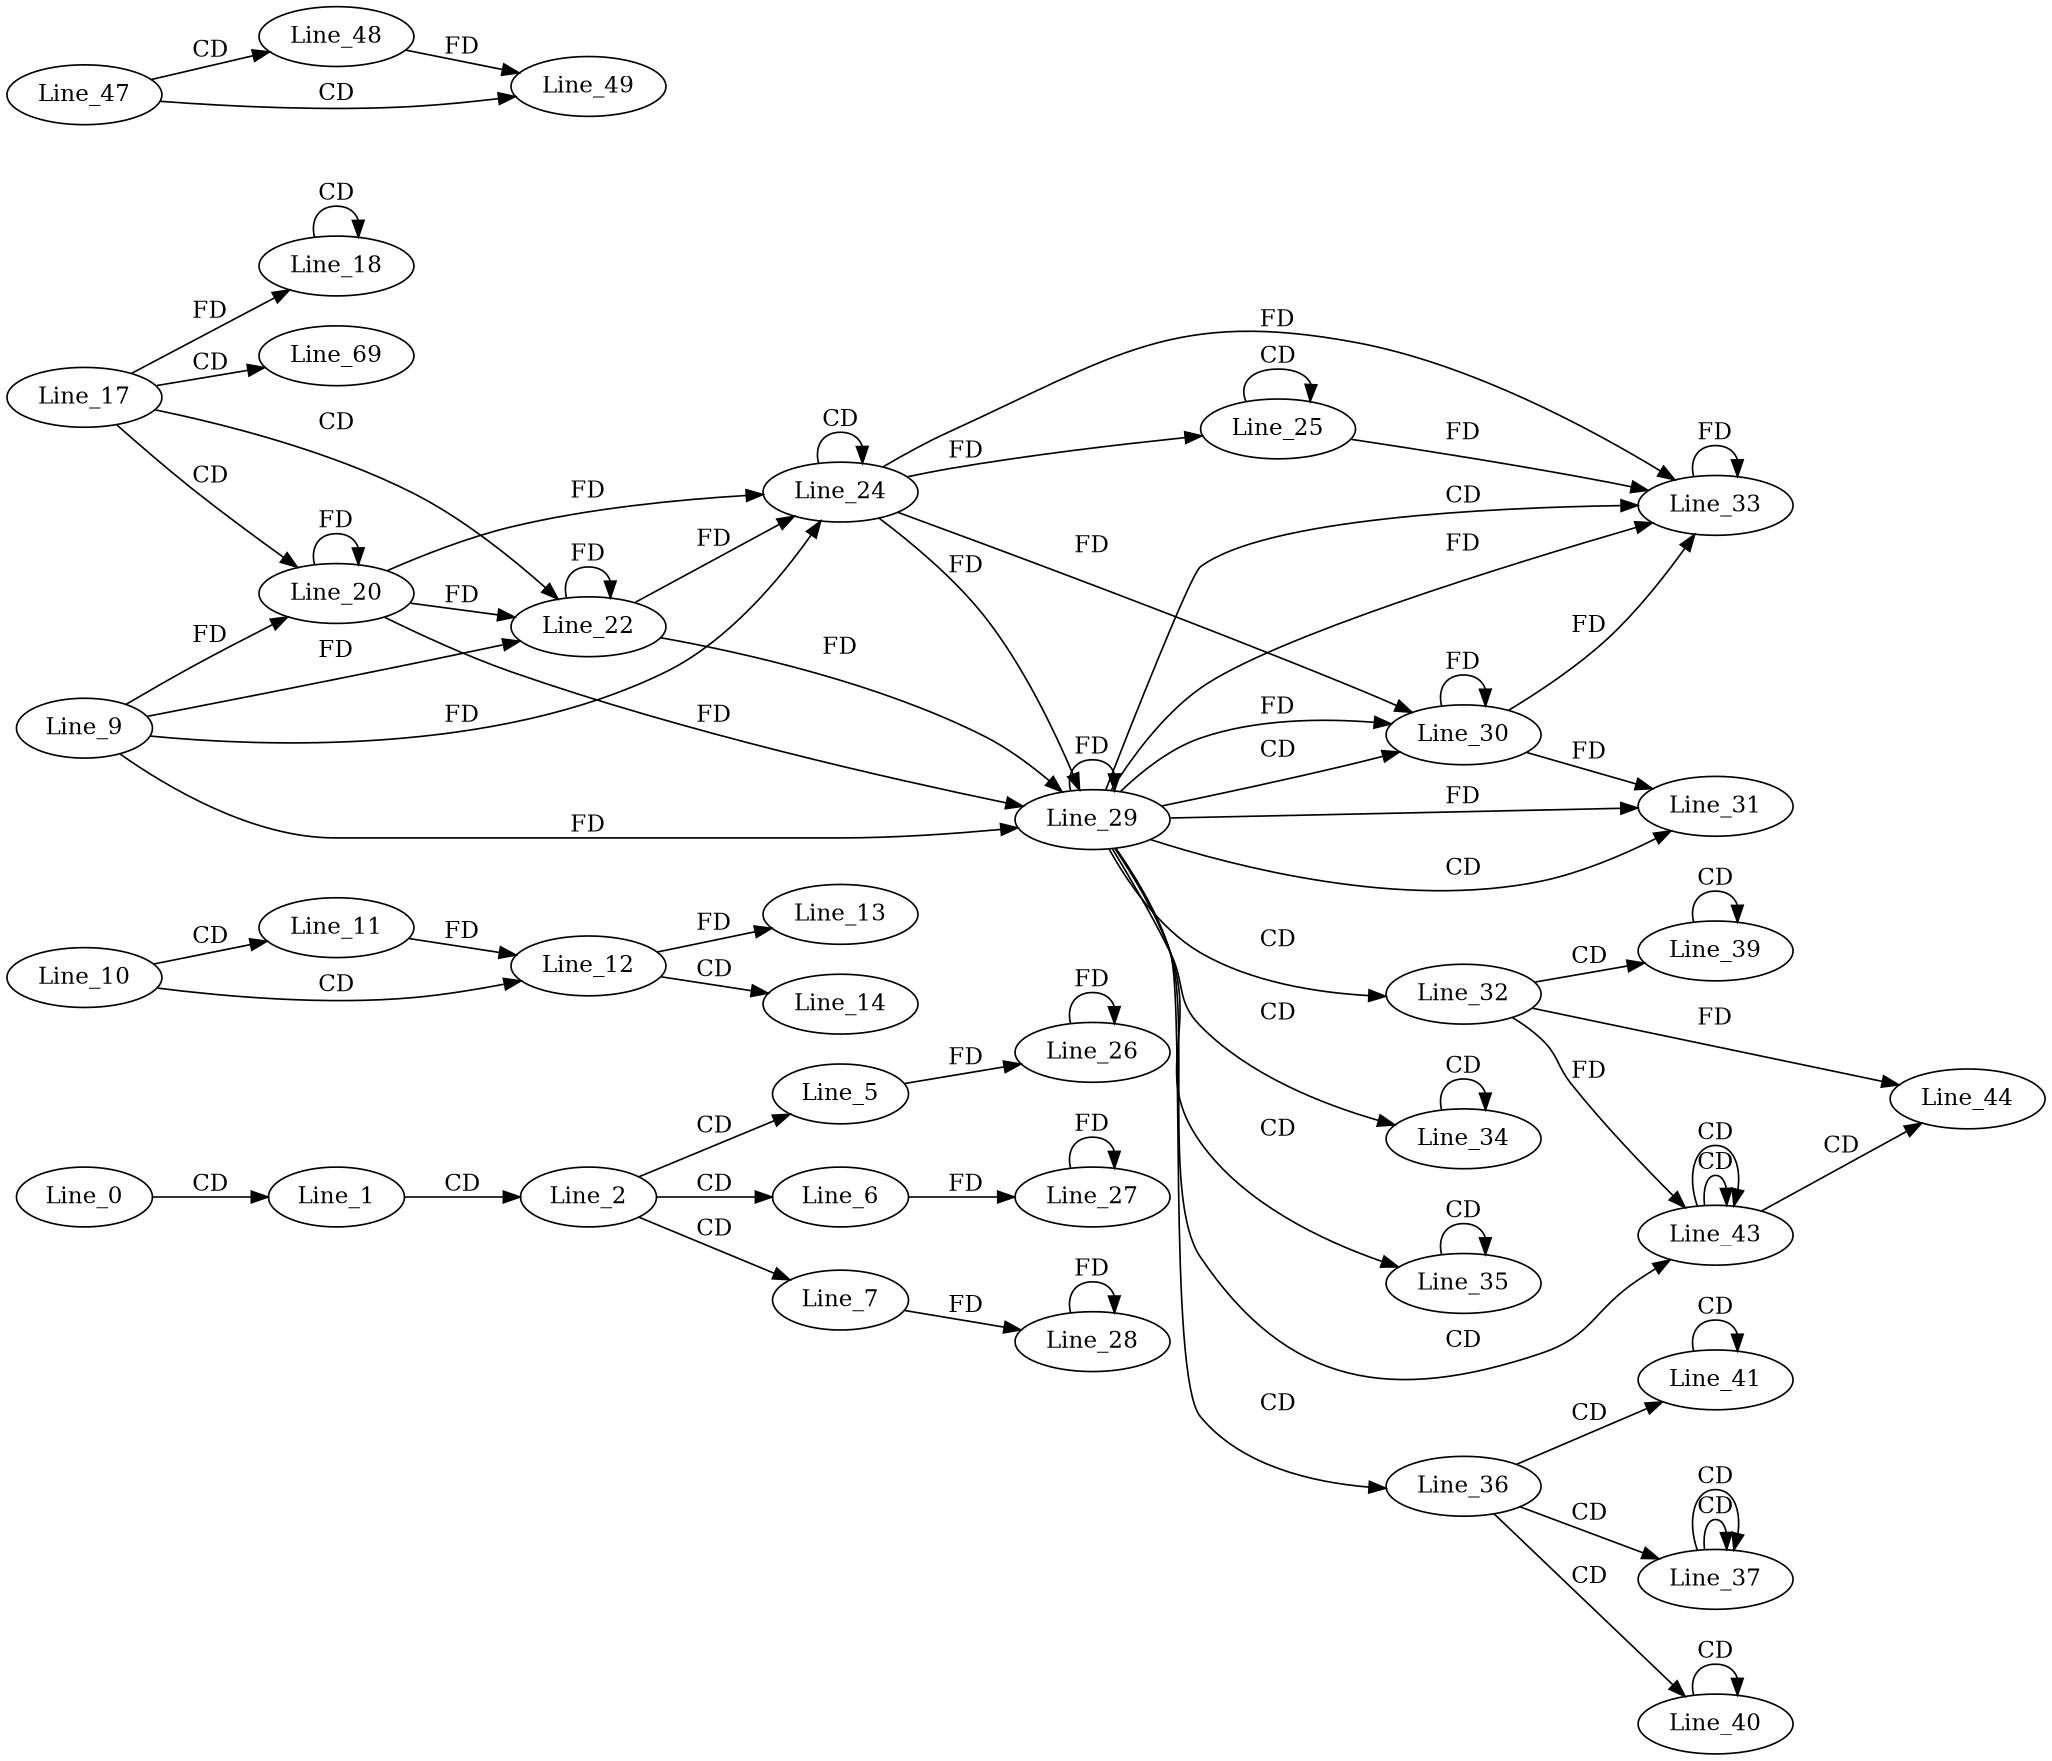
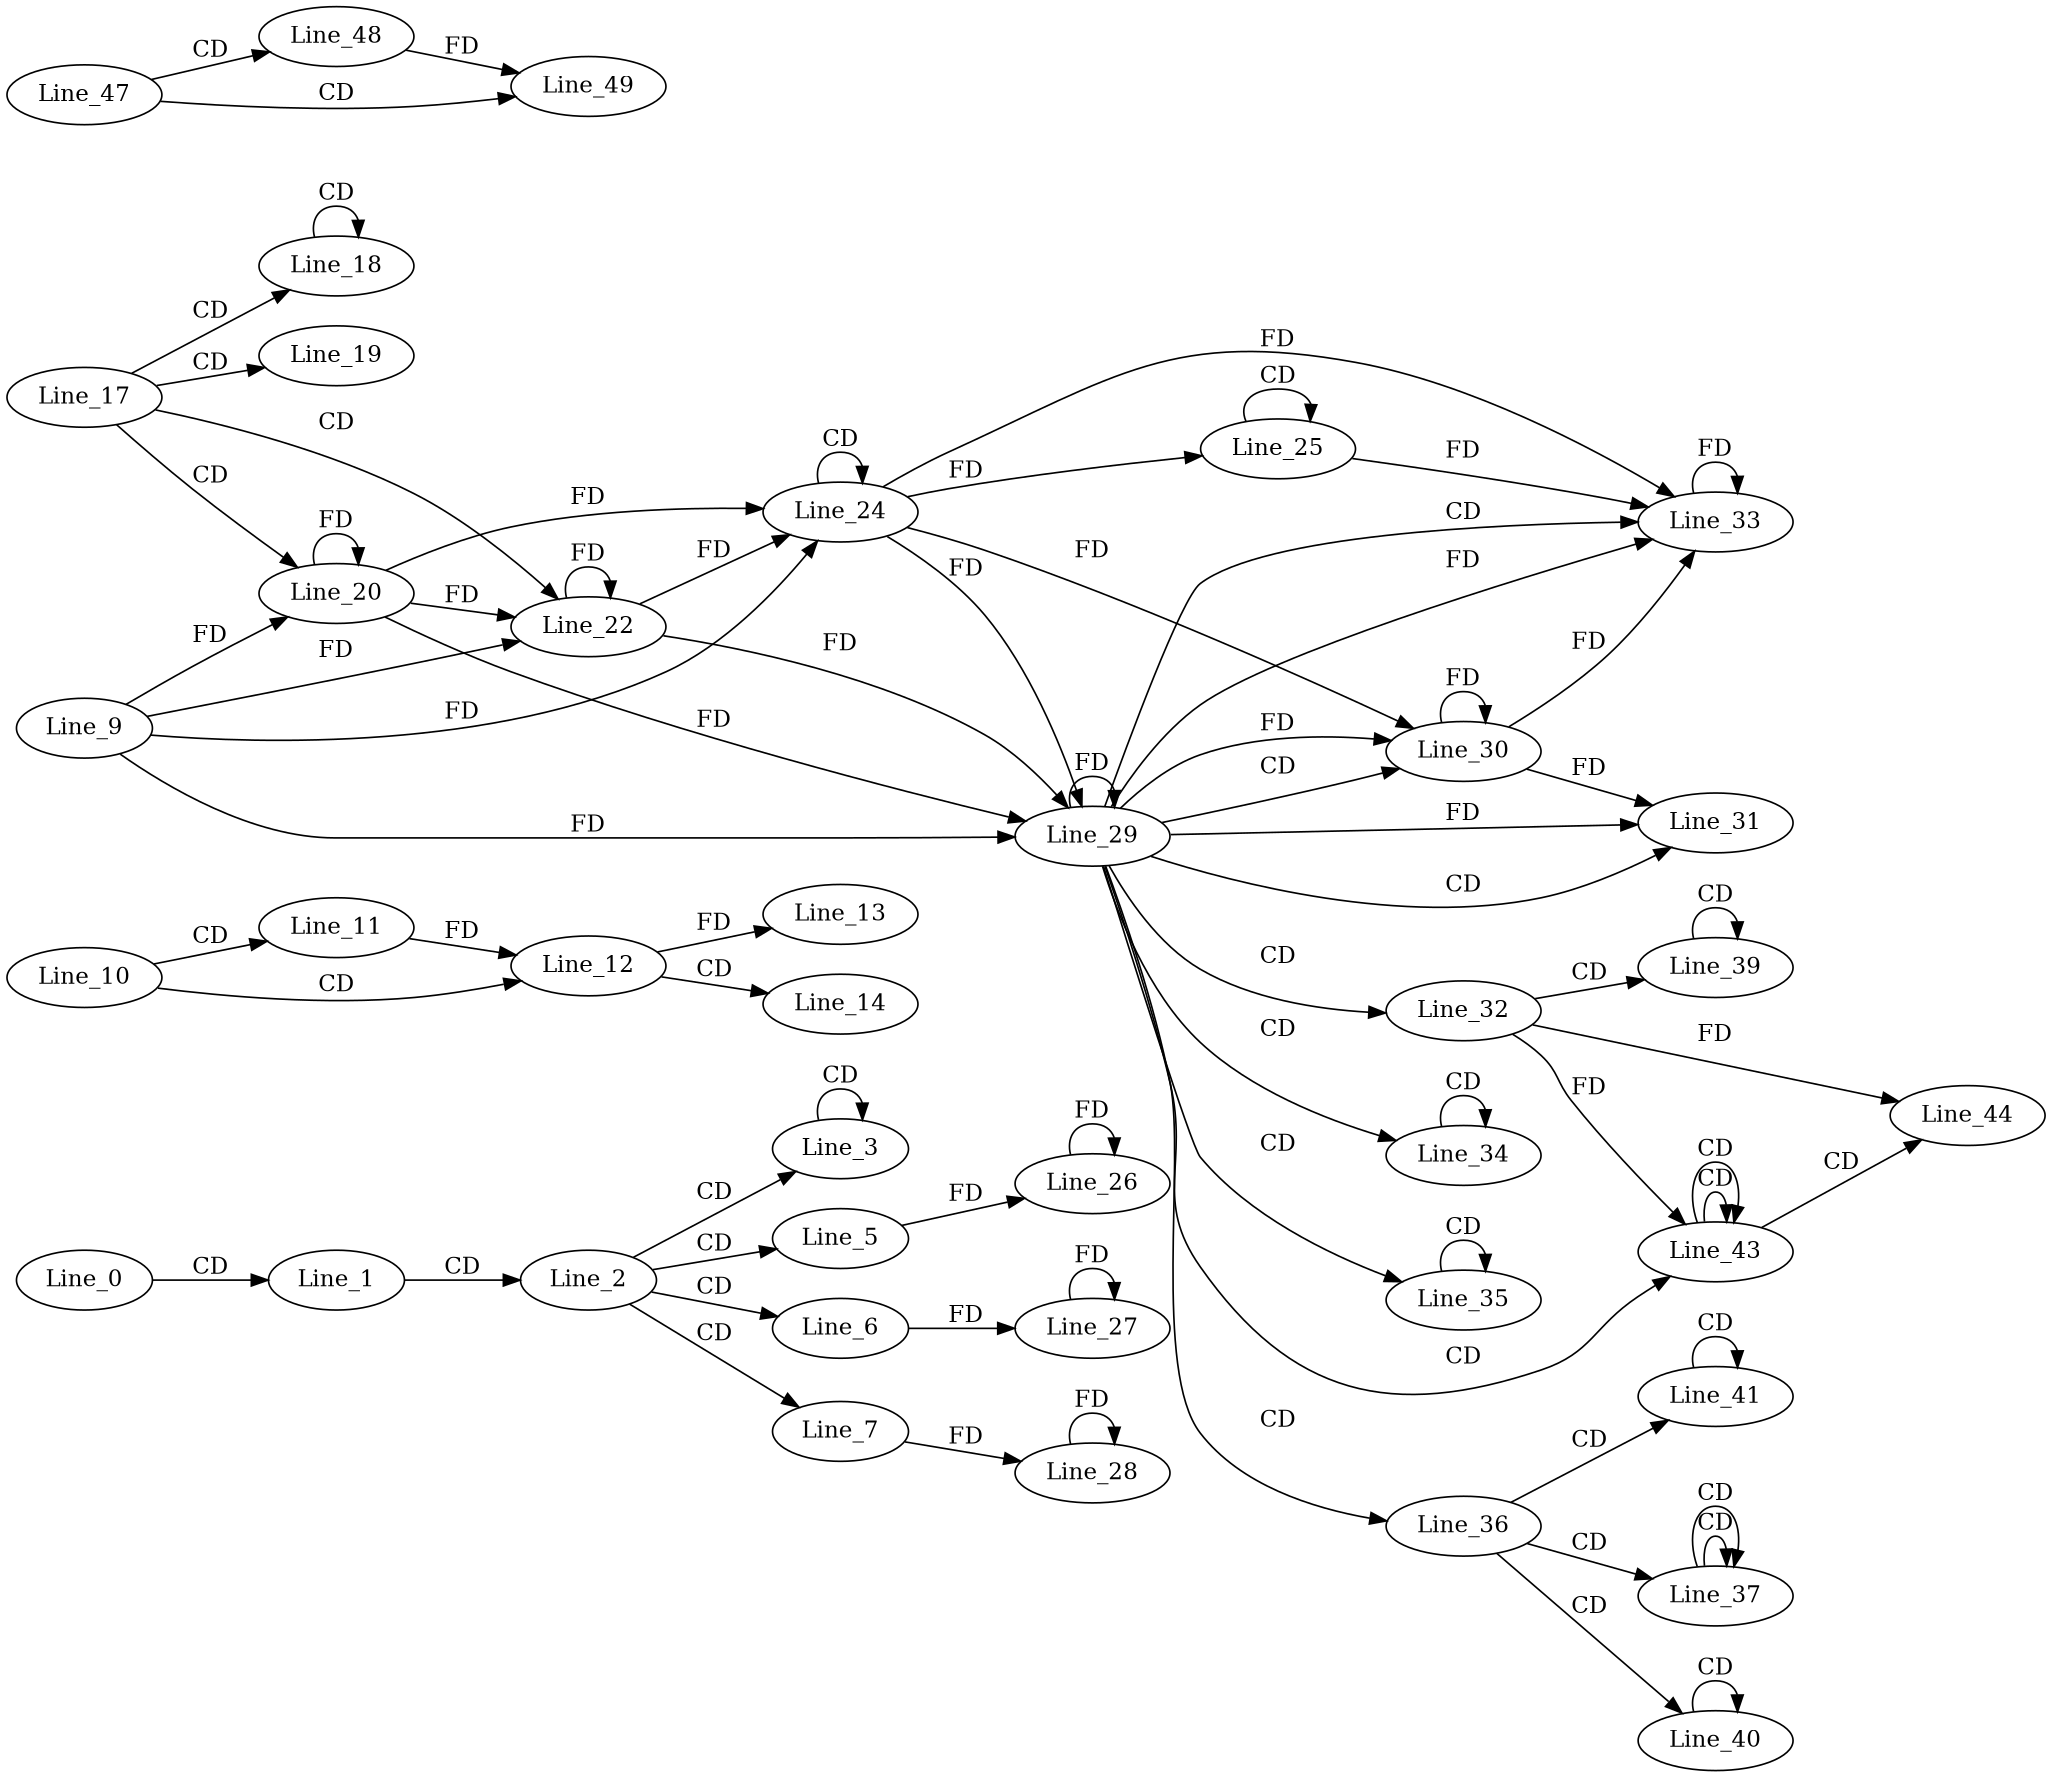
  digraph {
    rankdir=LR
    Line_0
    Line_1
    Line_2
+   Line_3
    Line_5
    Line_6
    Line_7
    Line_26
    Line_27
    Line_28
    Line_10
    Line_11
    Line_12
    Line_13
    Line_14
    Line_17
    Line_18
-   Line_19 [label=Line_69]
+   Line_19
    Line_20
    Line_22
    Line_24
    Line_29
    Line_25
    Line_30
    Line_33
    Line_31
    Line_32
    Line_34
    Line_35
    Line_36
    Line_43
    Line_9
    Line_44
    Line_39
    Line_37
    Line_40
    Line_41
    Line_47
    Line_48
    Line_49
    Line_0 -> Line_1 [label=CD]
    Line_1 -> Line_2 [label=CD]
+   Line_2 -> Line_3 [label=CD]
    Line_2 -> Line_5 [label=CD]
    Line_2 -> Line_6 [label=CD]
    Line_2 -> Line_7 [label=CD]
+   Line_3 -> Line_3 [label=CD]
    Line_5 -> Line_26 [label=FD]
    Line_6 -> Line_27 [label=FD]
    Line_7 -> Line_28 [label=FD]
    Line_26 -> Line_26 [label=FD]
    Line_27 -> Line_27 [label=FD]
    Line_28 -> Line_28 [label=FD]
    Line_10 -> Line_11 [label=CD]
    Line_10 -> Line_12 [label=CD]
    Line_11 -> Line_12 [label=FD]
    Line_12 -> Line_13 [label=FD]
    Line_12 -> Line_14 [label=CD]
-   Line_17 -> Line_18 [label=FD]
+   Line_17 -> Line_18 [label=CD]
    Line_17 -> Line_19 [label=CD]
    Line_17 -> Line_20 [label=CD]
    Line_17 -> Line_22 [label=CD]
    Line_18 -> Line_18 [label=CD]
    Line_20 -> Line_20 [label=FD]
    Line_20 -> Line_22 [label=FD]
    Line_20 -> Line_24 [label=FD]
    Line_20 -> Line_29 [label=FD]
    Line_22 -> Line_22 [label=FD]
    Line_22 -> Line_24 [label=FD]
    Line_22 -> Line_29 [label=FD]
    Line_24 -> Line_24 [label=CD]
    Line_24 -> Line_29 [label=FD]
    Line_24 -> Line_25 [label=FD]
    Line_24 -> Line_30 [label=FD]
    Line_24 -> Line_33 [label=FD]
    Line_29 -> Line_29 [label=FD]
    Line_29 -> Line_30 [label=CD]
    Line_29 -> Line_30 [label=FD]
    Line_29 -> Line_33 [label=CD]
    Line_29 -> Line_33 [label=FD]
    Line_29 -> Line_31 [label=CD]
    Line_29 -> Line_31 [label=FD]
    Line_29 -> Line_32 [label=CD]
    Line_29 -> Line_34 [label=CD]
    Line_29 -> Line_35 [label=CD]
    Line_29 -> Line_36 [label=CD]
    Line_29 -> Line_43 [label=CD]
    Line_25 -> Line_25 [label=CD]
    Line_25 -> Line_33 [label=FD]
    Line_30 -> Line_30 [label=FD]
    Line_30 -> Line_33 [label=FD]
    Line_30 -> Line_31 [label=FD]
    Line_33 -> Line_33 [label=FD]
    Line_32 -> Line_43 [label=FD]
    Line_32 -> Line_44 [label=FD]
    Line_32 -> Line_39 [label=CD]
    Line_34 -> Line_34 [label=CD]
    Line_35 -> Line_35 [label=CD]
    Line_36 -> Line_37 [label=CD]
    Line_36 -> Line_40 [label=CD]
    Line_36 -> Line_41 [label=CD]
    Line_43 -> Line_43 [label=CD]
    Line_43 -> Line_43 [label=CD]
    Line_43 -> Line_44 [label=CD]
    Line_9 -> Line_20 [label=FD]
    Line_9 -> Line_22 [label=FD]
    Line_9 -> Line_24 [label=FD]
    Line_9 -> Line_29 [label=FD]
    Line_39 -> Line_39 [label=CD]
    Line_37 -> Line_37 [label=CD]
    Line_37 -> Line_37 [label=CD]
    Line_40 -> Line_40 [label=CD]
    Line_41 -> Line_41 [label=CD]
    Line_47 -> Line_48 [label=CD]
    Line_47 -> Line_49 [label=CD]
    Line_48 -> Line_49 [label=FD]
  }
